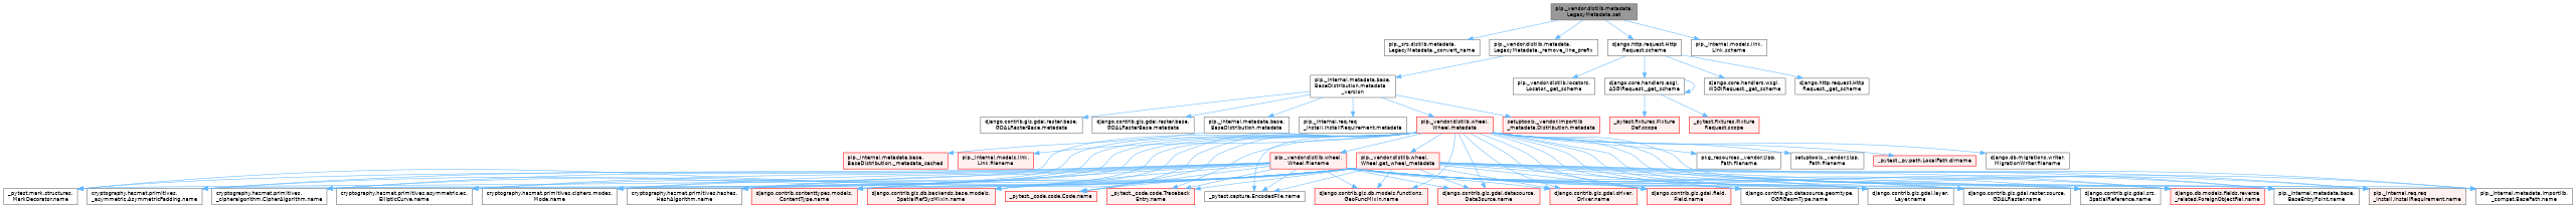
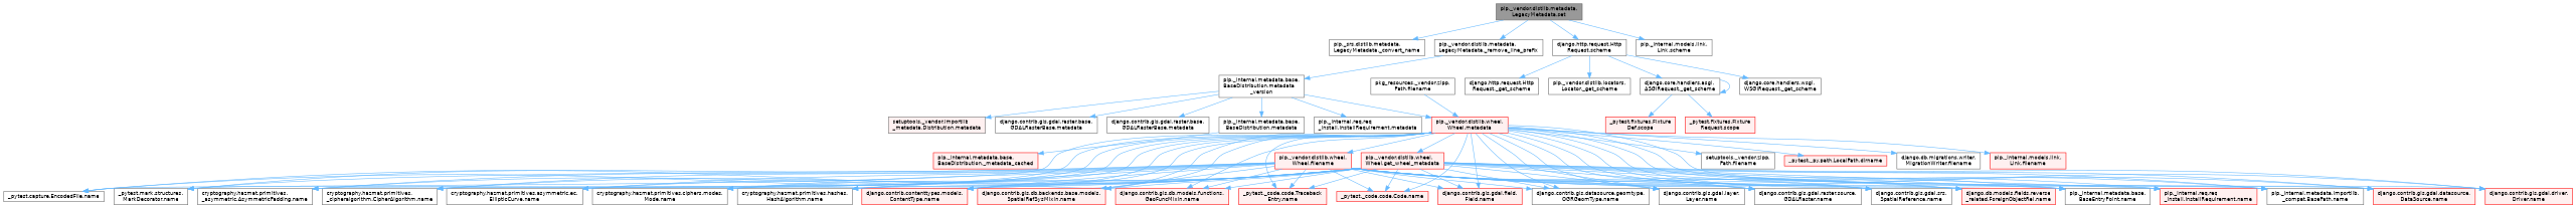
  digraph {
    rankdir=TB
    node [color=grey40 fillcolor=white fontname=Helvetica fontsize=10 shape=box style=filled]
    edge [color=steelblue1 fontname=Helvetica fontsize=10 labelfontname=Helvetica labelfontsize=10 style=solid]
    n1 [color=gray40 fillcolor=grey60 fontcolor=black height=0.2 label="pip._vendor.distlib.metadata.\lLegacyMetadata.set" width=0.4]
    n2 [height=0.2 label="pip._srs.distlib.metadata.\lLegacyMetadata._convert_name" width=0.4]
    n3 [height=0.2 label="pip._vendor.distlib.metadata.\lLegacyMetadata._remove_line_prefix" width=0.4]
    n4 [height=0.2 label="django.http.request.Http\lRequest.scheme" width=0.4]
    n5 [height=0.2 label="pip._internal.models.link.\lLink.scheme" width=0.4]
    n6 [height=0.2 label="pip._internal.metadata.base.\lBaseDistribution.metadata\l_version" width=0.4]
    n7 [height=0.2 label="django.core.handlers.asgi.\lASGIRequest._get_scheme" width=0.4]
    n8 [height=0.2 label="django.core.handlers.wsgi.\lWSGIRequest._get_scheme" width=0.4]
    n9 [height=0.2 label="django.http.request.Http\lRequest._get_scheme" width=0.4]
    n10 [height=0.2 label="pip._vendor.distlib.locators.\lLocator._get_scheme" width=0.4]
    n11 [height=0.2 label="django.contrib.gis.gdal.raster.base.\lGDALRasterBase.metadata" width=0.4]
    n12 [height=0.2 label="django.contrib.gis.gdal.raster.base.\lGDALRasterBase.metadata" width=0.4]
    n13 [height=0.2 label="pip._internal.metadata.base.\lBaseDistribution.metadata" width=0.4]
    n14 [height=0.2 label="pip._internal.req.req\l_install.InstallRequirement.metadata" width=0.4]
    n15 [color=red fillcolor="#FFF0F0" height=0.2 label="pip._vendor.distlib.wheel.\lWheel.metadata" width=0.4]
-   n16 [color=red fillcolor="#FFF0F0" height=0.2 label="setuptools._vendor.importlib\l_metadata.Distribution.metadata" width=0.4]
+   n16 [fillcolor="#FFF0F0" height=0.2 label="setuptools._vendor.importlib\l_metadata.Distribution.metadata" width=0.4]
    n17 [color=red fillcolor="#FFF0F0" height=0.2 label="pip._internal.metadata.base.\lBaseDistribution._metadata_cached" width=0.4]
    n18 [color=red fillcolor="#FFF0F0" height=0.2 label="_pytest._py.path.LocalPath.dirname" width=0.4]
    n19 [height=0.2 label="django.db.migrations.writer.\lMigrationWriter.filename" width=0.4]
    n20 [color=red fillcolor="#FFF0F0" height=0.2 label="pip._internal.models.link.\lLink.filename" width=0.4]
    n21 [color=red fillcolor="#FFF0F0" height=0.2 label="pip._vendor.distlib.wheel.\lWheel.filename" width=0.4]
    n22 [color=red fillcolor="#FFF0F0" height=0.2 label="_pytest._code.code.Code.name" width=0.4]
    n23 [color=red fillcolor="#FFF0F0" height=0.2 label="_pytest._code.code.Traceback\lEntry.name" width=0.4]
    n24 [height=0.2 label="_pytest.capture.EncodedFile.name" width=0.4]
    n25 [height=0.2 label="_pytest.mark.structures.\lMarkDecorator.name" width=0.4]
    n26 [height=0.2 label="cryptography.hazmat.primitives.\l_asymmetric.AsymmetricPadding.name" width=0.4]
    n27 [height=0.2 label="cryptography.hazmat.primitives.\l_cipheralgorithm.CipherAlgorithm.name" width=0.4]
    n28 [height=0.2 label="cryptography.hazmat.primitives.asymmetric.ec.\lEllipticCurve.name" width=0.4]
    n29 [height=0.2 label="cryptography.hazmat.primitives.ciphers.modes.\lMode.name" width=0.4]
    n30 [height=0.2 label="cryptography.hazmat.primitives.hashes.\lHashAlgorithm.name" width=0.4]
    n31 [color=red fillcolor="#FFF0F0" height=0.2 label="django.contrib.contenttypes.models.\lContentType.name" width=0.4]
    n32 [color=red fillcolor="#FFF0F0" height=0.2 label="django.contrib.gis.db.backends.base.models.\lSpatialRefSysMixin.name" width=0.4]
    n33 [color=red fillcolor="#FFF0F0" height=0.2 label="django.contrib.gis.db.models.functions.\lGeoFuncMixin.name" width=0.4]
    n34 [color=red fillcolor="#FFF0F0" height=0.2 label="django.contrib.gis.gdal.datasource.\lDataSource.name" width=0.4]
    n35 [color=red fillcolor="#FFF0F0" height=0.2 label="django.contrib.gis.gdal.driver.\lDriver.name" width=0.4]
    n36 [color=red fillcolor="#FFF0F0" height=0.2 label="django.contrib.gis.gdal.field.\lField.name" width=0.4]
    n37 [height=0.2 label="django.contrib.gis.datasource.geomtype.\lOGRGeomType.name" width=0.4]
    n38 [height=0.2 label="django.contrib.gis.gdal.layer.\lLayer.name" width=0.4]
    n39 [height=0.2 label="django.contrib.gis.gdal.raster.source.\lGDALRaster.name" width=0.4]
    n40 [height=0.2 label="django.contrib.gis.gdal.srs.\lSpatialReference.name" width=0.4]
    n41 [color=red fillcolor="#FFF0F0" height=0.2 label="django.db.models.fields.reverse\l_related.ForeignObjectRel.name" width=0.4]
    n42 [height=0.2 label="pip._internal.metadata.base.\lBaseEntryPoint.name" width=0.4]
    n43 [height=0.2 label="pip._internal.metadata.importlib.\l_compat.BasePath.name" width=0.4]
-   n44 [fillcolor="#FFF0F0" height=0.2 label="pip._internal.req.req\l_install.InstallRequirement.name" width=0.4]
+   n44 [color=red fillcolor="#FFF0F0" height=0.2 label="pip._internal.req.req\l_install.InstallRequirement.name" width=0.4]
    n45 [height=0.2 label="pkg_resources._vendor.zipp.\lPath.filename" width=0.4]
    n46 [height=0.2 label="setuptools._vendor.zipp.\lPath.filename" width=0.4]
    n47 [color=red fillcolor="#FFF0F0" height=0.2 label="pip._vendor.distlib.wheel.\lWheel.get_wheel_metadata" width=0.4]
    n48 [color=red fillcolor="#FFF0F0" height=0.2 label="_pytest.fixtures.Fixture\lDef.scope" width=0.4]
    n49 [color=red fillcolor="#FFF0F0" height=0.2 label="_pytest.fixtures.Fixture\lRequest.scope" width=0.4]
    n1 -> n2
    n1 -> n3
    n1 -> n4
    n1 -> n5
    n3 -> n6
    n4 -> n7
    n4 -> n8
    n4 -> n9
    n4 -> n10
    n6 -> n11
    n6 -> n12
    n6 -> n13
    n6 -> n14
    n6 -> n15
    n6 -> n16
    n7 -> n7
    n7 -> n48
    n7 -> n49
    n13 -> n17
    n15 -> n18
    n15 -> n19
    n15 -> n20
    n15 -> n21
    n15 -> n22
    n15 -> n23
    n15 -> n24
    n15 -> n25
    n15 -> n26
    n15 -> n27
    n15 -> n28
    n15 -> n29
    n15 -> n30
    n15 -> n31
    n15 -> n32
    n15 -> n33
    n15 -> n34
    n15 -> n35
    n15 -> n36
    n15 -> n37
    n15 -> n38
    n15 -> n39
    n15 -> n40
    n15 -> n41
    n15 -> n42
    n15 -> n43
    n15 -> n44
-   n15 -> n45
+   n45 -> n15
    n15 -> n46
    n15 -> n47
    n21 -> n22
    n21 -> n23
    n21 -> n24
    n21 -> n25
    n21 -> n26
    n21 -> n27
    n21 -> n28
    n21 -> n29
    n21 -> n30
    n21 -> n31
    n21 -> n32
    n21 -> n33
    n21 -> n34
    n21 -> n35
    n21 -> n36
    n21 -> n37
    n21 -> n38
    n21 -> n39
    n21 -> n40
    n21 -> n41
    n21 -> n42
    n21 -> n43
    n21 -> n44
    n47 -> n22
    n47 -> n23
    n47 -> n24
    n47 -> n25
    n47 -> n26
    n47 -> n27
    n47 -> n28
    n47 -> n29
    n47 -> n30
    n47 -> n31
    n47 -> n32
    n47 -> n33
    n47 -> n34
    n47 -> n35
    n47 -> n36
    n47 -> n37
    n47 -> n38
    n47 -> n39
    n47 -> n40
    n47 -> n41
    n47 -> n42
    n47 -> n43
    n47 -> n44
  }
